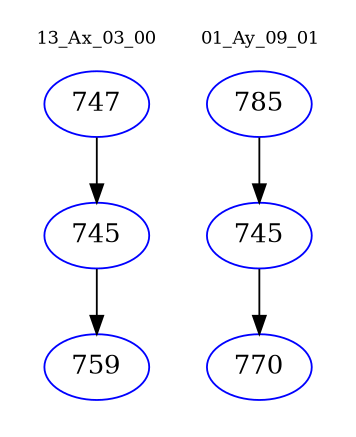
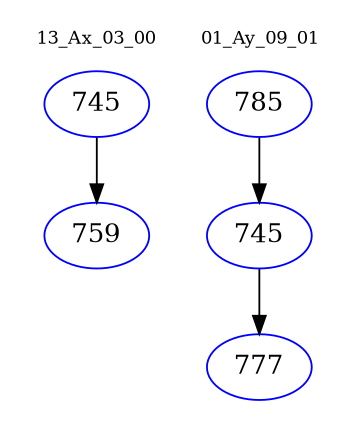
  digraph {
    node [color=blue]
    edge [color=black]
-   n1 [label=747]
    n2 [label=745]
    n3 [label=759]
    n4 [label=785]
    n5 [label=745]
-   n6 [label=770]
+   n6 [label=777]
    subgraph cluster_1 {
      color=white
      fontsize=10
      label="13_Ax_03_00"
-     n1
      n2
      n3
    }
    subgraph cluster_2 {
      color=white
      fontsize=10
      label="01_Ay_09_01"
      n4
      n5
      n6
    }
-   n1 -> n2
    n2 -> n3
    n4 -> n5
    n5 -> n6
  }
